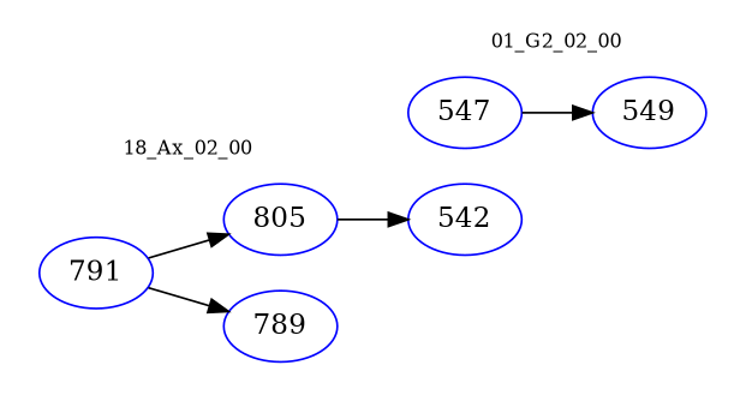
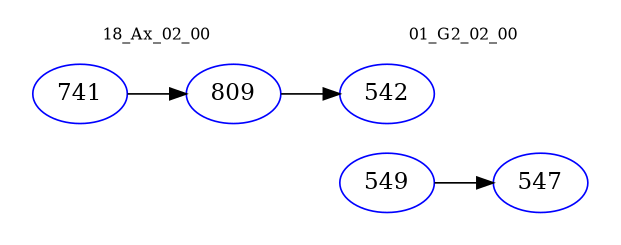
  digraph {
    rankdir=LR
    node [color=blue]
    edge [color=black]
-   n1 [label=791]
-   n2 [label=789]
-   n3 [label=805]
+   n1 [label=741]
+   n3 [label=809]
    n4 [label=547]
    n5 [label=542]
    n6 [label=549]
    subgraph cluster_1 {
      color=white
      fontsize=10
      label="18_Ax_02_00"
      n1
-     n2
      n3
    }
    subgraph cluster_2 {
      color=white
      fontsize=10
      label="01_G2_02_00"
      n4
      n5
      n6
    }
-   n1 -> n2
    n1 -> n3
    n3 -> n5
-   n4 -> n6
+   n6 -> n4
  }
